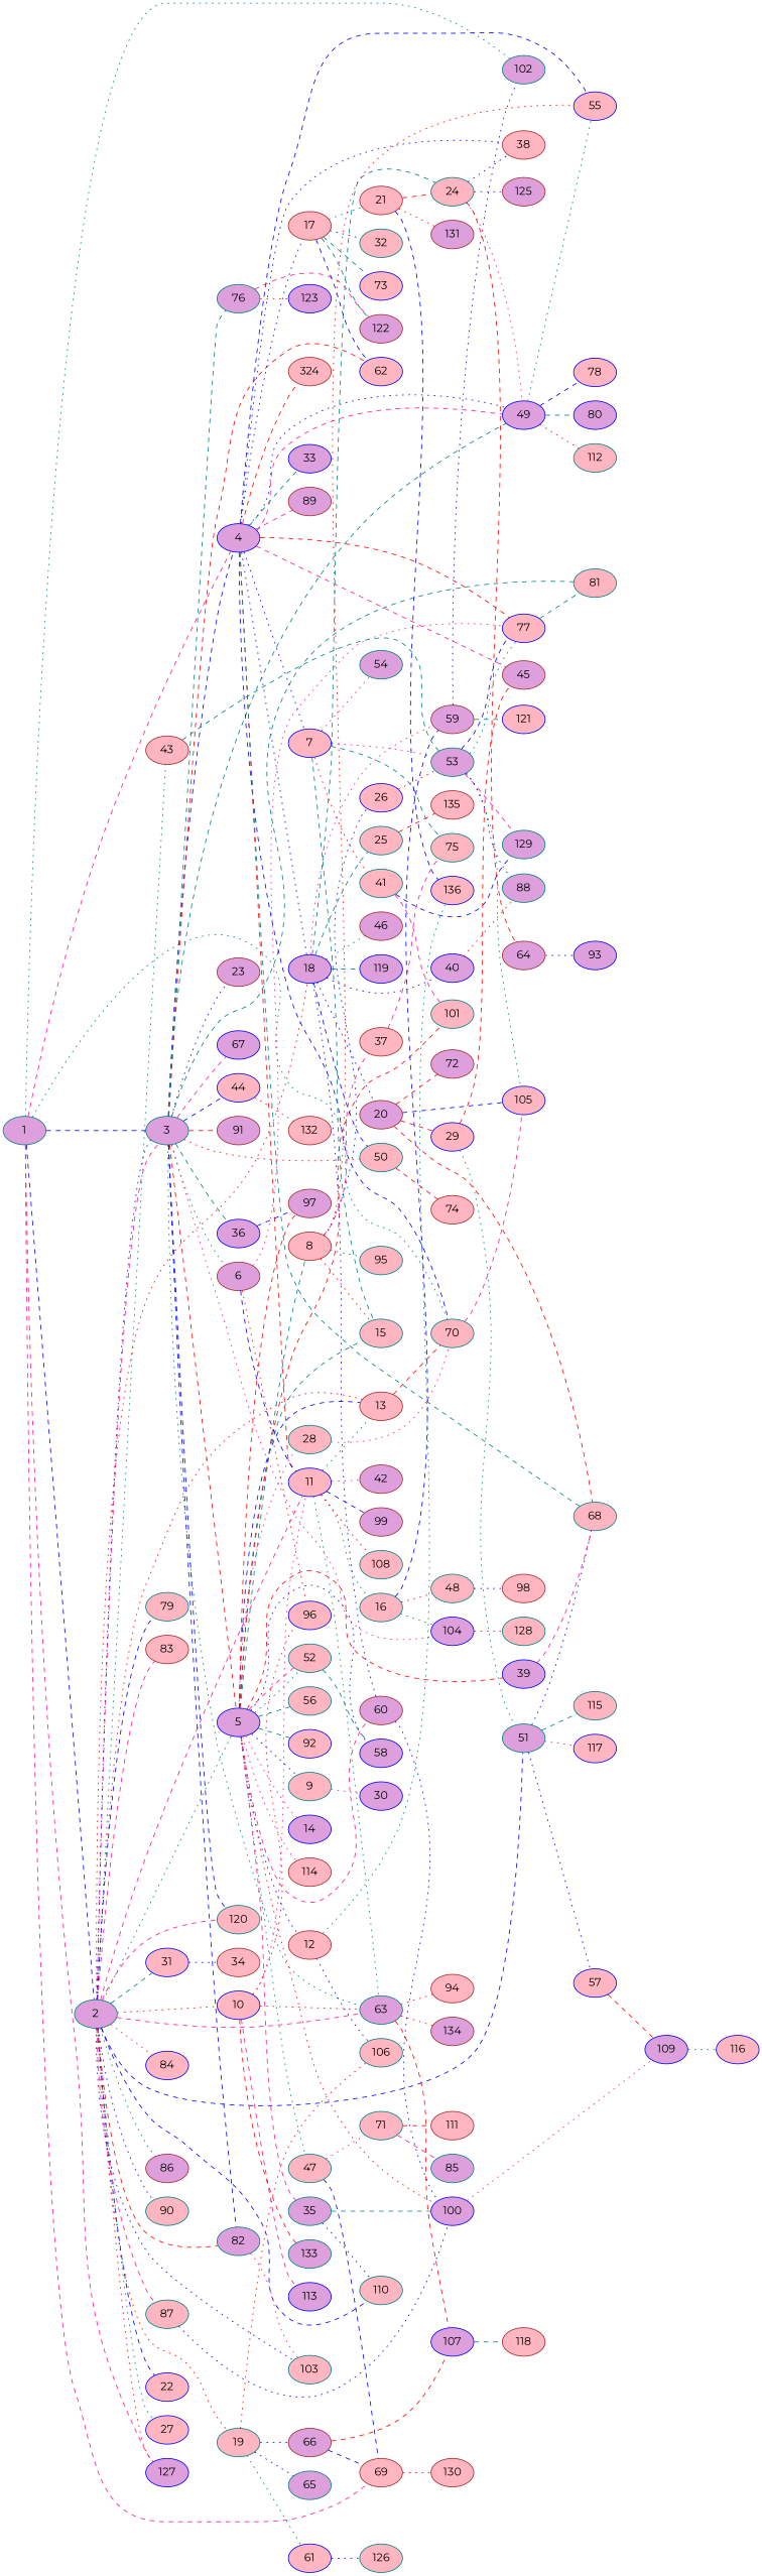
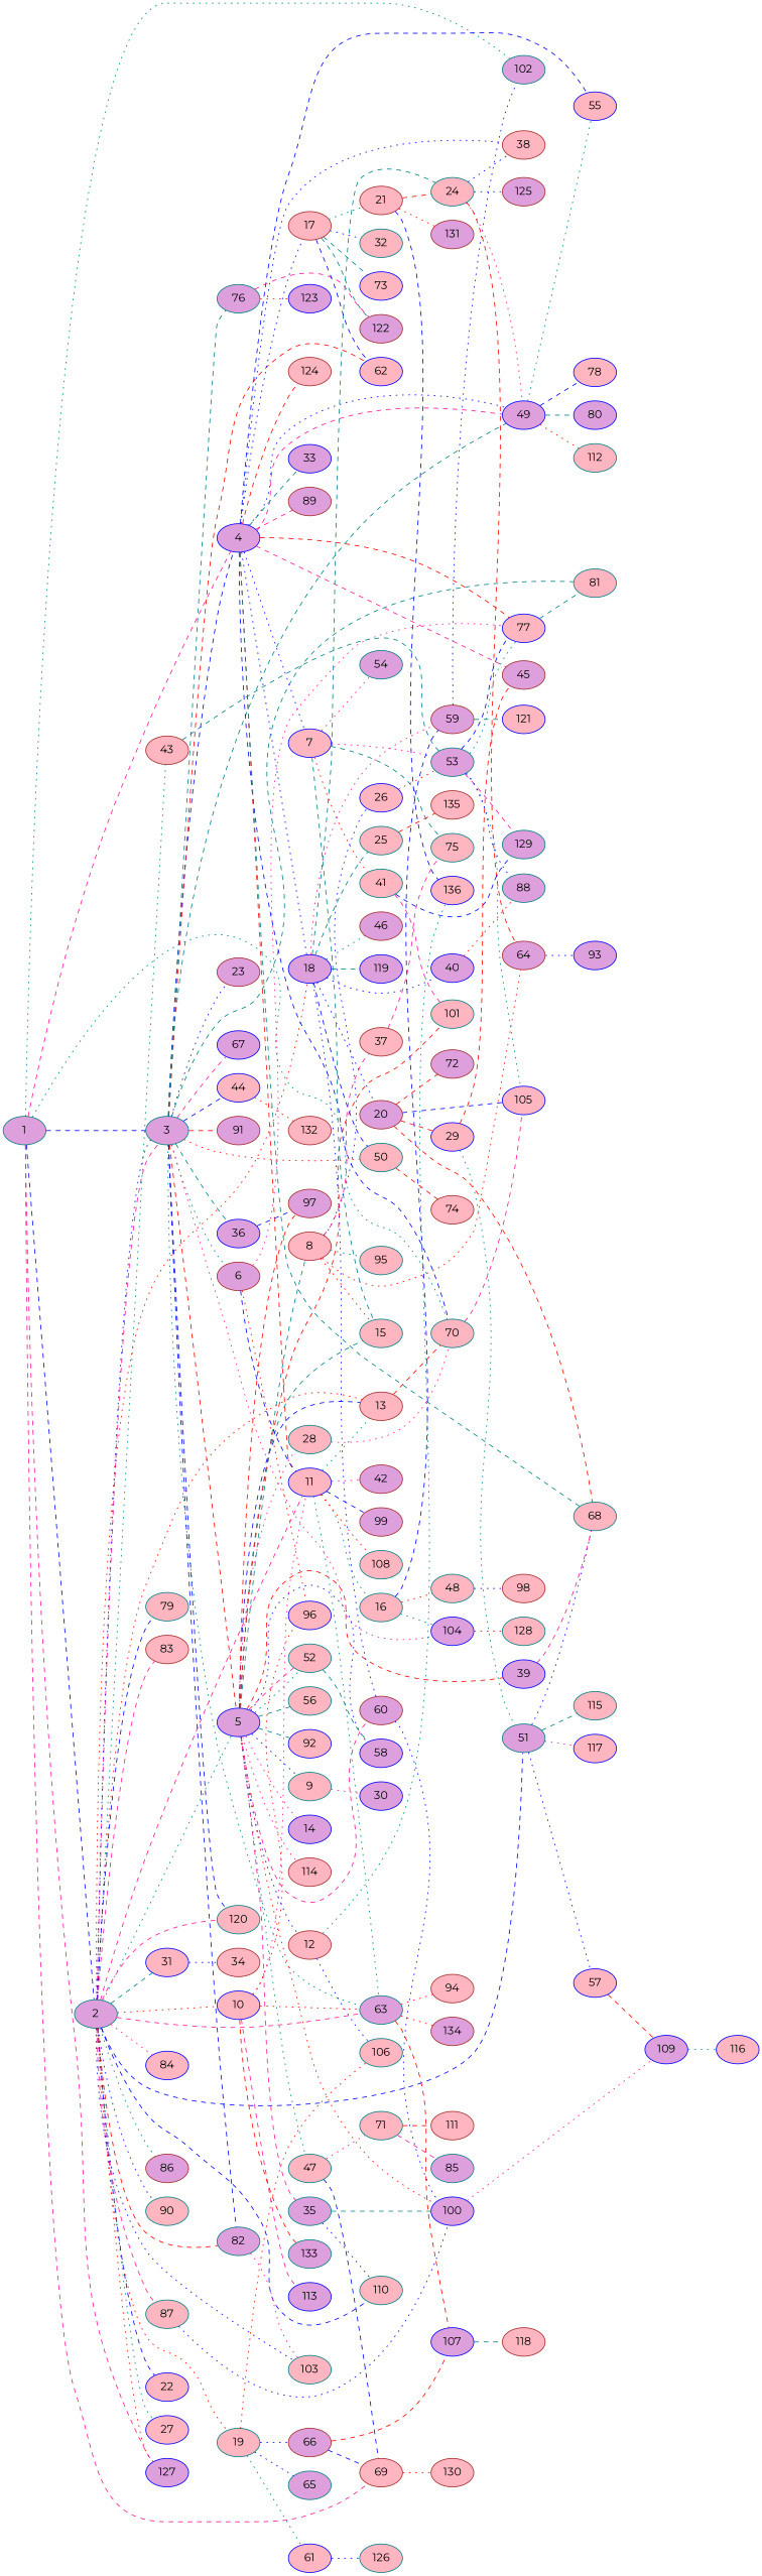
  graph {
    fontname=Montserrat
    rankdir=LR
    node [color=teal fillcolor=lightpink fontname=Montserrat style=filled]
    edge [color=blue fontname=Montserrat style=dashed]
    1 [fillcolor=plum]
    2 [fillcolor=plum]
    3 [fillcolor=plum]
    4 [color=blue fillcolor=plum]
    69 [color=brown]
    70
    102 [fillcolor=plum]
    127 [color=blue fillcolor=plum]
    5 [color=blue fillcolor=plum]
    10 [color=blue]
    11 [color=blue]
    13 [color=brown]
    18 [color=blue fillcolor=plum]
    19
    22 [color=blue]
    27 [color=blue]
    31 [color=blue]
    43 [color=brown]
    51 [fillcolor=plum]
    63 [fillcolor=plum]
    79
    82 [fillcolor=plum]
    83 [color=brown]
    84 [color=blue]
    86 [color=brown fillcolor=plum]
    87
    90
    103
    110
    120
    6 [color=brown fillcolor=plum]
    23 [color=brown fillcolor=plum]
    36 [color=blue fillcolor=plum]
    44 [color=blue]
    49 [color=blue fillcolor=plum]
    50
    62 [color=blue]
    67 [color=blue fillcolor=plum]
    76 [fillcolor=plum]
    81
    91 [color=brown fillcolor=plum]
    104 [color=blue fillcolor=plum]
    7 [color=blue]
    17 [color=brown]
    33 [color=blue fillcolor=plum]
    38 [color=brown]
    45 [color=brown fillcolor=plum]
    55 [color=blue]
    68
    77 [color=blue]
    89 [color=brown fillcolor=plum]
-   124 [color=brown label=324]
+   124 [color=brown]
    130 [color=brown]
    105 [color=blue]
    8 [color=brown]
    9
    12 [color=brown]
    14 [color=blue fillcolor=plum]
    15
    28
    35 [fillcolor=plum]
    39 [color=blue fillcolor=plum]
    47
    52
    56
    58 [color=blue fillcolor=plum]
    60 [color=brown fillcolor=plum]
    92 [color=blue]
    97 [color=brown fillcolor=plum]
    100 [color=blue fillcolor=plum]
    101
    114 [color=brown]
    96 [color=blue]
    113 [color=blue fillcolor=plum]
    133 [fillcolor=plum]
    16
    42 [color=brown fillcolor=plum]
    99 [color=brown fillcolor=plum]
    108
    59 [color=brown fillcolor=plum]
    20 [color=brown fillcolor=plum]
    24
    25
    40 [color=blue fillcolor=plum]
    46 [color=brown fillcolor=plum]
    119 [color=blue fillcolor=plum]
    106
    61 [color=blue]
    65 [fillcolor=plum]
    66 [color=brown fillcolor=plum]
    34 [color=brown]
    53 [fillcolor=plum]
    57 [color=blue]
    115
    117 [color=blue]
    94 [color=brown]
    107 [color=blue fillcolor=plum]
    134 [color=brown fillcolor=plum]
    132 [color=brown]
    78 [color=blue]
    80 [color=blue fillcolor=plum]
    112
    74 [color=brown]
    122 [color=brown fillcolor=plum]
    123 [color=blue fillcolor=plum]
    128
    41
    54 [fillcolor=plum]
    75
    21 [color=brown]
    32
    73 [color=blue]
    26 [color=blue]
    37 [color=brown]
    95
    30 [color=blue fillcolor=plum]
    136 [color=blue]
    71
    109 [color=blue fillcolor=plum]
    129 [fillcolor=plum]
    88 [fillcolor=plum]
    48
    98 [color=brown]
    121 [color=blue]
    131 [color=brown fillcolor=plum]
    29 [color=blue]
    72 [color=brown fillcolor=plum]
    64 [color=brown fillcolor=plum]
    125 [color=brown fillcolor=plum]
    135 [color=brown]
    126
    93 [color=blue fillcolor=plum]
    85 [fillcolor=plum]
    111 [color=brown]
    116 [color=blue]
    118 [color=brown]
    1 -- 2
    1 -- 3
    1 -- 4 [color=deeppink]
    1 -- 69 [color=deeppink]
    1 -- 70 [color=teal style=dotted]
    1 -- 102 [color=teal style=dotted]
    1 -- 127 [color=deeppink]
    2 -- 3 [color=deeppink]
    2 -- 3 [style=dotted]
    2 -- 127 [color=red style=dotted]
    2 -- 5 [color=teal style=dotted]
    2 -- 10 [color=red style=dotted]
    2 -- 11 [color=deeppink]
    2 -- 13 [color=red style=dotted]
    2 -- 18 [color=red style=dotted]
    2 -- 19 [color=red style=dotted]
    2 -- 22
    2 -- 27 [color=teal style=dotted]
    2 -- 31 [color=teal]
    2 -- 43 [color=teal style=dotted]
    2 -- 51
    2 -- 63 [color=deeppink]
    2 -- 79
    2 -- 82 [color=red]
    2 -- 83 [color=deeppink]
    2 -- 84 [color=deeppink style=dotted]
    2 -- 86 [color=teal style=dotted]
    2 -- 87 [color=deeppink]
    2 -- 90 [style=dotted]
    2 -- 103 [style=dotted]
    2 -- 110
    2 -- 120 [color=deeppink]
    3 -- 4
    3 -- 5 [color=red]
    3 -- 63 [color=teal style=dotted]
    3 -- 82
    3 -- 120
    3 -- 6 [color=teal style=dotted]
    3 -- 23 [style=dotted]
    3 -- 36 [color=teal]
    3 -- 44
    3 -- 49 [color=teal]
    3 -- 50 [color=red style=dotted]
    3 -- 62 [color=red]
    3 -- 67 [color=deeppink]
    3 -- 76 [color=teal]
    3 -- 81 [color=teal]
    3 -- 91 [color=red]
    3 -- 104 [color=deeppink style=dotted]
    4 -- 70
    4 -- 11 [color=red]
    4 -- 18 [style=dotted]
    4 -- 49 [color=deeppink]
    4 -- 49 [style=dotted]
    4 -- 7 [style=dotted]
    4 -- 17 [style=dotted]
    4 -- 33 [color=teal]
    4 -- 38 [style=dotted]
    4 -- 45 [color=deeppink]
    4 -- 55
    4 -- 68 [color=teal]
    4 -- 77 [color=red]
    4 -- 89 [color=deeppink]
    4 -- 124 [color=red]
    69 -- 130 [color=red style=dotted]
    70 -- 105 [color=deeppink]
    5 -- 13
    5 -- 8 [color=teal]
    5 -- 9 [style=dotted]
    5 -- 12 [style=dotted]
    5 -- 14 [color=deeppink style=dotted]
    5 -- 15 [color=teal]
    5 -- 28 [color=deeppink style=dotted]
    5 -- 35 [color=deeppink]
    5 -- 39 [color=red]
    5 -- 47 [color=teal style=dotted]
    5 -- 52 [color=teal style=dotted]
    5 -- 52 [color=deeppink]
    5 -- 56 [color=teal]
    5 -- 58 [style=dotted]
    5 -- 60 [color=deeppink]
    5 -- 92 [color=teal]
    5 -- 97 [color=red]
    5 -- 100 [color=red style=dotted]
    5 -- 101 [color=red]
    5 -- 114 [color=deeppink style=dotted]
    10 -- 11 [color=deeppink style=dotted]
    10 -- 63 [color=red style=dotted]
    10 -- 96 [color=red style=dotted]
    10 -- 113 [color=deeppink]
    10 -- 133 [color=red]
    11 -- 13 [color=teal style=dotted]
    11 -- 63 [color=teal style=dotted]
    11 -- 16 [color=teal style=dotted]
    11 -- 42 [color=deeppink style=dotted]
    11 -- 99
    11 -- 108 [color=red style=dotted]
    13 -- 70 [color=red]
    18 -- 50
    18 -- 60 [style=dotted]
    18 -- 59 [color=deeppink style=dotted]
    18 -- 20 [style=dotted]
    18 -- 24 [color=teal]
    18 -- 25 [color=teal]
    18 -- 40 [style=dotted]
    18 -- 46 [color=teal style=dotted]
    18 -- 119 [color=teal]
    19 -- 106 [color=red style=dotted]
    19 -- 61 [color=teal style=dotted]
    19 -- 65 [style=dotted]
    19 -- 66 [style=dotted]
    31 -- 34 [style=dotted]
    43 -- 53 [color=teal]
    51 -- 68 [style=dotted]
    51 -- 57 [style=dotted]
    51 -- 115 [color=teal]
    51 -- 117 [color=deeppink style=dotted]
    63 -- 94 [color=red style=dotted]
    63 -- 107 [color=red]
    63 -- 134 [color=red style=dotted]
    82 -- 103 [color=deeppink style=dotted]
    87 -- 100 [style=dotted]
    6 -- 11
    6 -- 77 [color=deeppink style=dotted]
    6 -- 96 [color=red style=dotted]
    36 -- 97
    44 -- 132 [color=red style=dotted]
    49 -- 55 [color=teal style=dotted]
    49 -- 78
    49 -- 80 [color=teal]
    49 -- 112 [color=red style=dotted]
    50 -- 74 [color=red]
    76 -- 122 [color=deeppink]
    76 -- 123 [color=red style=dotted]
    104 -- 128 [color=red style=dotted]
    7 -- 15 [color=teal]
    7 -- 53 [color=deeppink style=dotted]
    7 -- 41 [color=red style=dotted]
    7 -- 54 [color=deeppink style=dotted]
    7 -- 75 [color=teal]
    17 -- 62
    17 -- 122 [color=teal]
    17 -- 21 [color=teal style=dotted]
    17 -- 32 [style=dotted]
    17 -- 73 [color=teal]
    77 -- 81 [color=teal]
-   8 -- 55 [color=red style=dotted]
+   8 -- 64 [color=red style=dotted]
    8 -- 15 [color=red style=dotted]
    8 -- 26 [style=dotted]
    8 -- 37 [color=deeppink]
    8 -- 95 [color=teal style=dotted]
    9 -- 30 [color=deeppink style=dotted]
    12 -- 106 [style=dotted]
    12 -- 136 [color=teal style=dotted]
    28 -- 70 [color=deeppink style=dotted]
    35 -- 110 [style=dotted]
    35 -- 100 [color=teal]
    39 -- 68 [color=deeppink]
    47 -- 69
    47 -- 71 [color=deeppink style=dotted]
    52 -- 58 [color=teal]
    60 -- 100 [style=dotted]
    100 -- 109 [color=deeppink style=dotted]
    16 -- 104 [color=teal style=dotted]
    16 -- 59
    16 -- 48 [color=red style=dotted]
    59 -- 102 [style=dotted]
    59 -- 121 [color=teal]
    20 -- 68 [color=red]
    20 -- 105
    20 -- 29 [color=red]
    20 -- 72 [color=red]
    24 -- 49 [color=deeppink style=dotted]
    24 -- 38 [style=dotted]
    24 -- 64 [color=red]
    24 -- 125 [style=dotted]
    25 -- 135 [color=red]
    40 -- 88 [color=red style=dotted]
    61 -- 126 [style=dotted]
    66 -- 69
    66 -- 107 [color=red]
    53 -- 77 [color=teal style=dotted]
    53 -- 77
    53 -- 105 [color=teal style=dotted]
    53 -- 129 [color=deeppink]
    53 -- 88 [style=dotted]
    57 -- 109 [color=red]
    107 -- 118 [color=teal]
    41 -- 101 [color=deeppink]
    41 -- 129
    21 -- 24 [color=red]
    21 -- 136
    21 -- 131 [color=red style=dotted]
    26 -- 53 [color=red style=dotted]
    37 -- 75 [color=deeppink]
    71 -- 85 [color=deeppink]
    71 -- 111 [color=red]
    109 -- 116 [color=teal style=dotted]
    48 -- 98 [style=dotted]
    29 -- 51 [color=teal style=dotted]
    29 -- 45 [color=red]
    64 -- 93 [style=dotted]
  }
